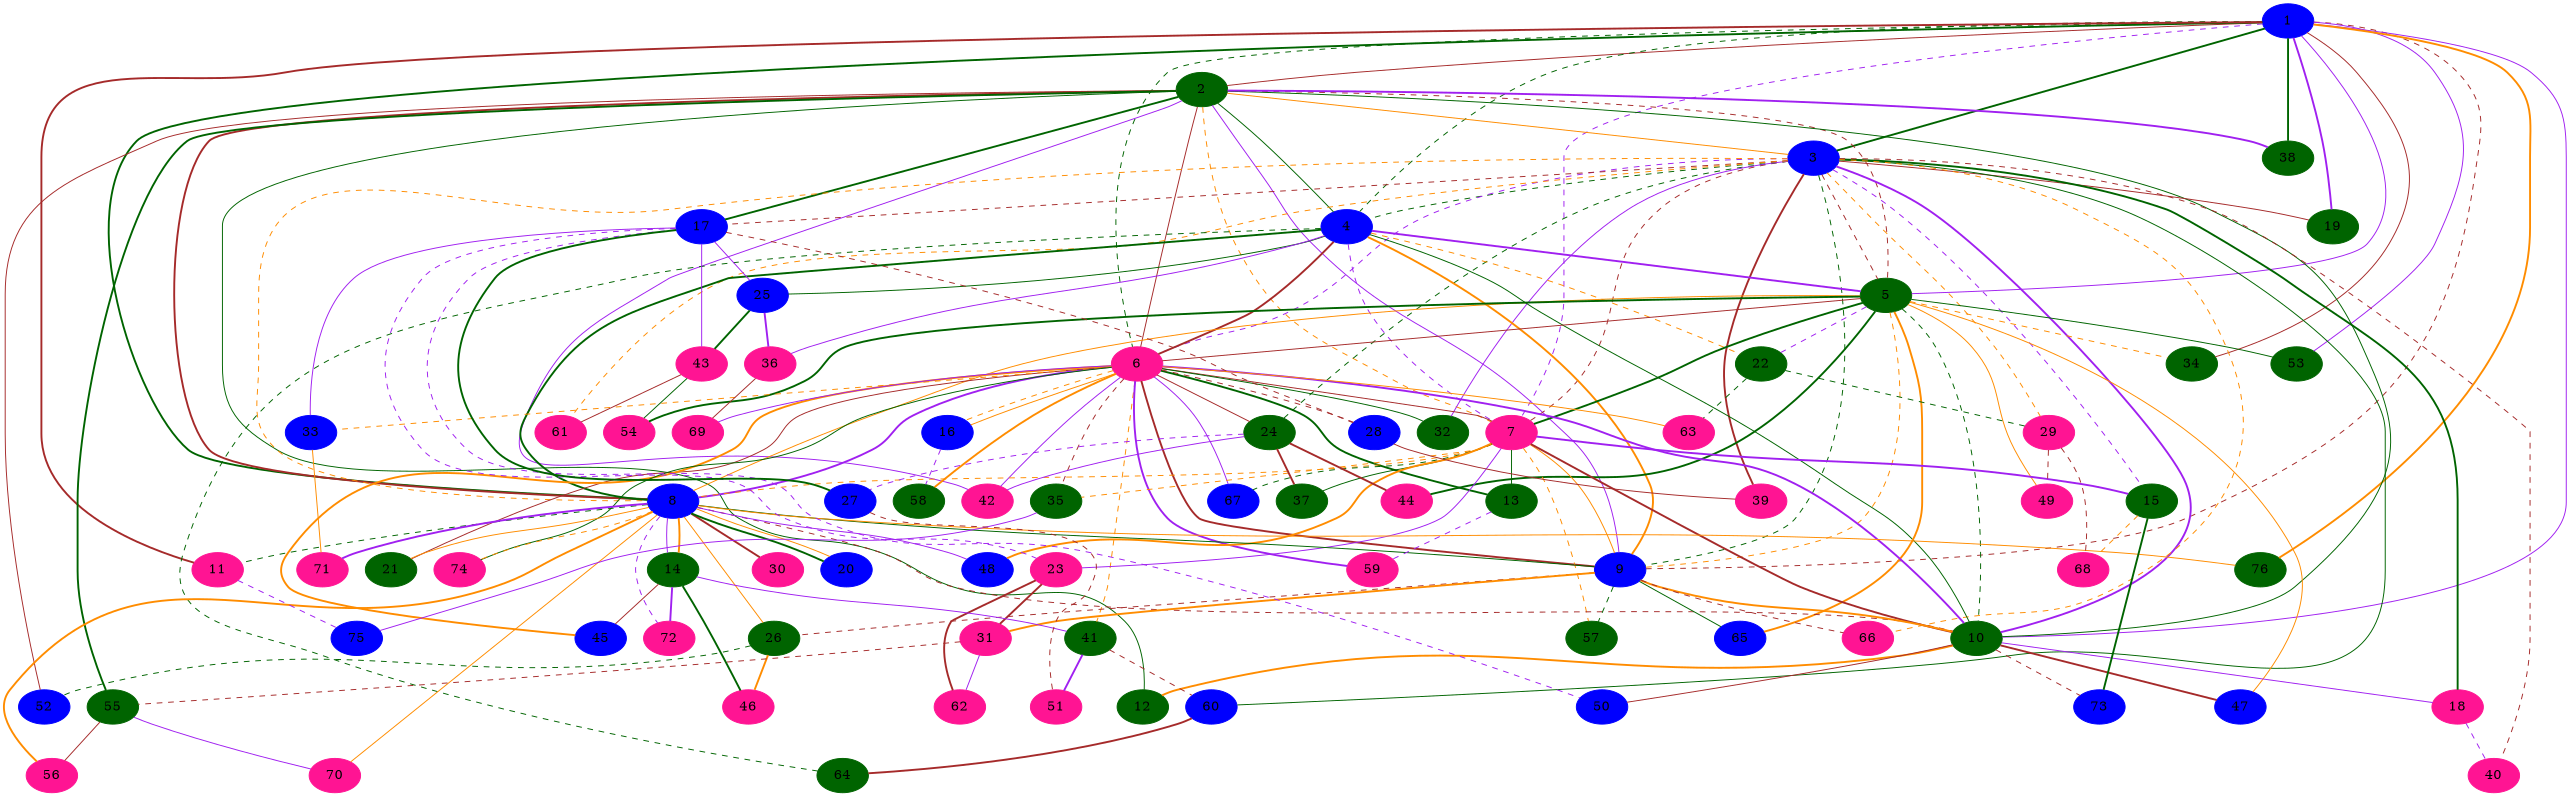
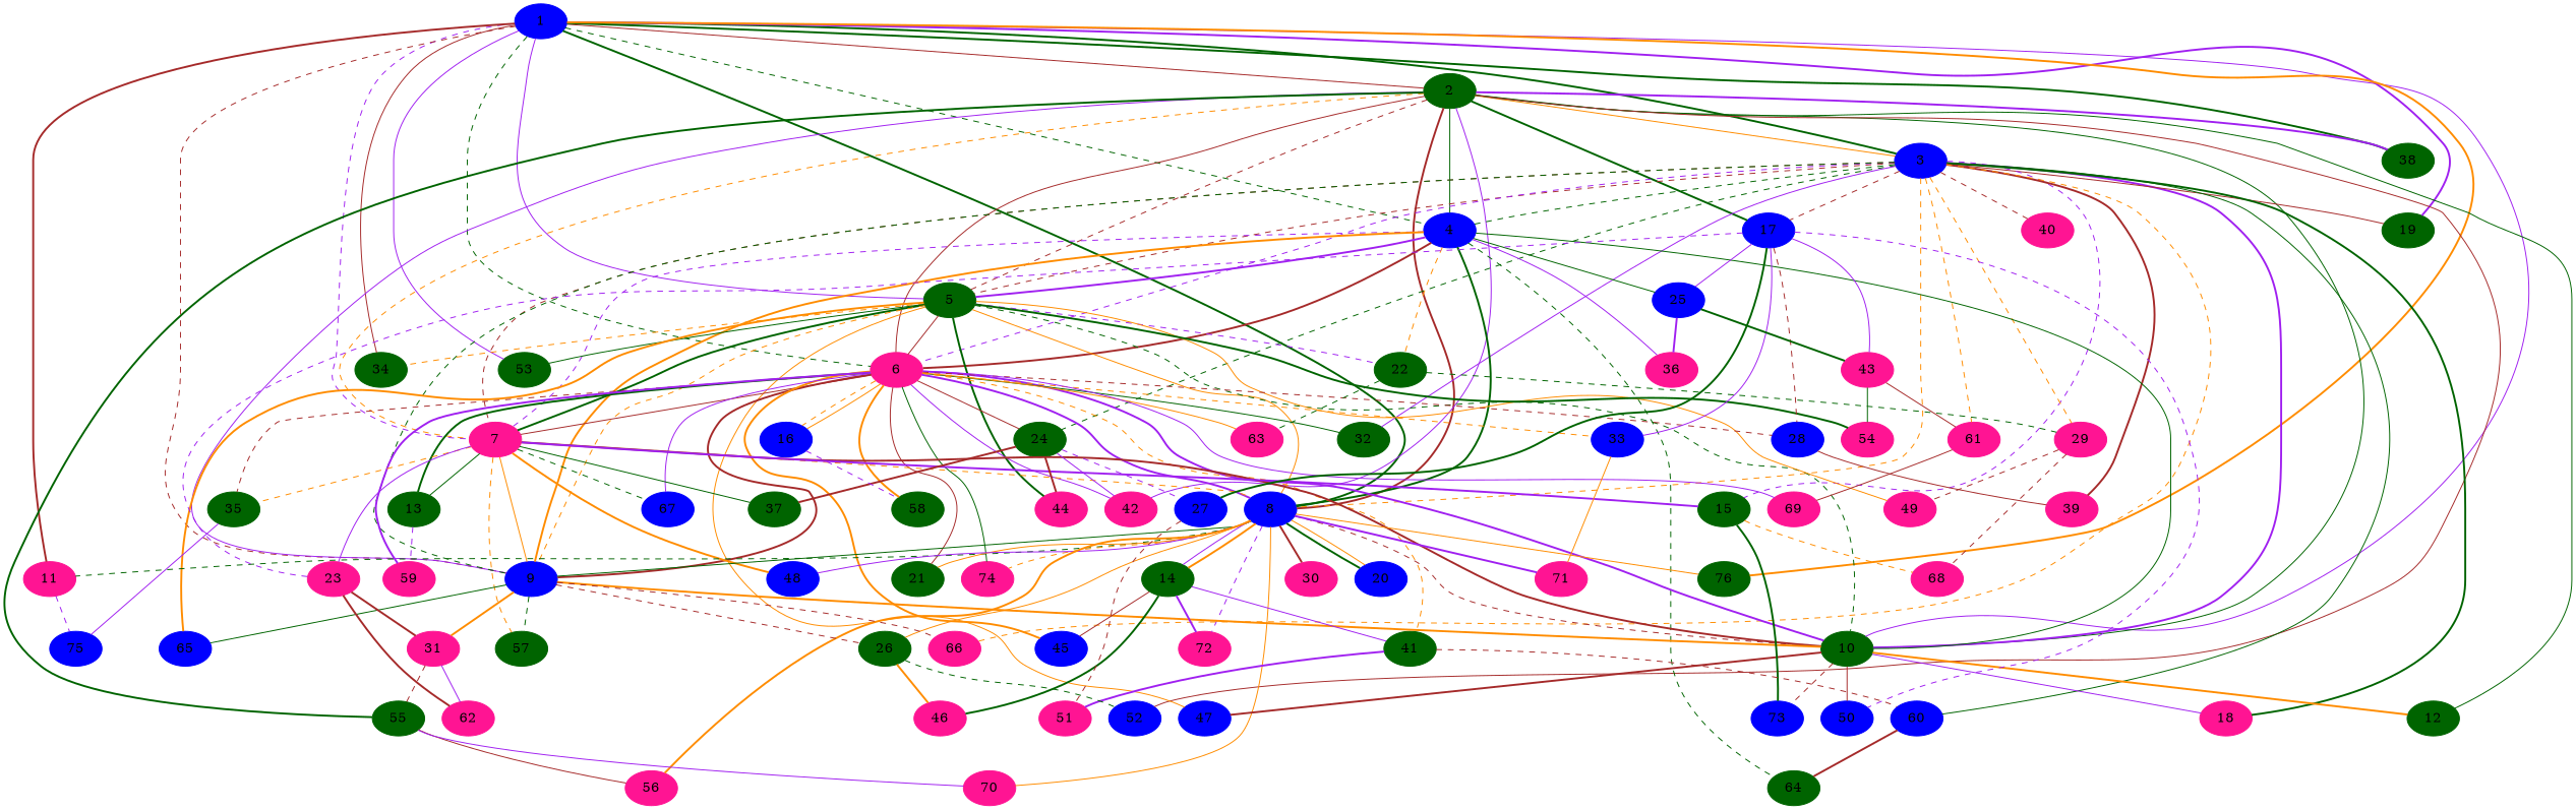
  graph {
    node [color=deeppink style=filled]
    edge [color=purple style=solid]
    1 [color=blue]
    2 [color=darkgreen]
    3 [color=blue]
    4 [color=blue]
    5 [color=darkgreen]
    6
    7
    8 [color=blue]
    9 [color=blue]
    10 [color=darkgreen]
    11
    19 [color=darkgreen]
    34 [color=darkgreen]
    38 [color=darkgreen]
    53 [color=darkgreen]
    76 [color=darkgreen]
    12 [color=darkgreen]
    17 [color=blue]
    42
    52 [color=blue]
    55 [color=darkgreen]
    15 [color=darkgreen]
    18
    24 [color=darkgreen]
    29
    32 [color=darkgreen]
    39
    40
    60 [color=blue]
    61
    66
    22 [color=darkgreen]
    25 [color=blue]
    36
    64 [color=darkgreen]
    44
    47 [color=blue]
    49
    54
    65 [color=blue]
    13 [color=darkgreen]
    16 [color=blue]
    21 [color=darkgreen]
    28 [color=blue]
    33 [color=blue]
    35 [color=darkgreen]
    41 [color=darkgreen]
    45 [color=blue]
    58 [color=darkgreen]
    59
    63
    67 [color=blue]
    69
    74
    23
    37 [color=darkgreen]
    48 [color=blue]
    57 [color=darkgreen]
    30
    14 [color=darkgreen]
    20 [color=blue]
    26 [color=darkgreen]
    56
    70
    71
    72
    31
    50 [color=blue]
    73 [color=blue]
    75 [color=blue]
    27 [color=blue]
    43
    68
    51
    62
    46
    1 -- 2 [color=brown]
    1 -- 3 [color=darkgreen style=bold]
    1 -- 4 [color=darkgreen style=dashed]
    1 -- 5
    1 -- 6 [color=darkgreen style=dashed]
    1 -- 7 [style=dashed]
    1 -- 8 [color=darkgreen style=bold]
    1 -- 9 [color=brown style=dashed]
    1 -- 10
    1 -- 11 [color=brown style=bold]
    1 -- 19 [style=bold]
    1 -- 34 [color=brown]
    1 -- 38 [color=darkgreen style=bold]
    1 -- 53
    1 -- 76 [color=darkorange style=bold]
    2 -- 3 [color=darkorange]
    2 -- 4 [color=darkgreen]
    2 -- 5 [color=brown style=dashed]
    2 -- 6 [color=brown]
    2 -- 7 [color=darkorange style=dashed]
    2 -- 8 [color=brown style=bold]
    2 -- 9
    2 -- 10 [color=darkgreen]
    2 -- 38 [style=bold]
    2 -- 12 [color=darkgreen]
    2 -- 17 [color=darkgreen style=bold]
    2 -- 42
    2 -- 52 [color=brown]
    2 -- 55 [color=darkgreen style=bold]
    3 -- 4 [color=darkgreen style=dashed]
    3 -- 5 [color=brown style=dashed]
    3 -- 6 [style=dashed]
    3 -- 7 [color=brown style=dashed]
    3 -- 8 [color=darkorange style=dashed]
    3 -- 9 [color=darkgreen style=dashed]
    3 -- 10 [style=bold]
    3 -- 19 [color=brown]
    3 -- 17 [color=brown style=dashed]
    3 -- 15 [style=dashed]
    3 -- 18 [color=darkgreen style=bold]
    3 -- 24 [color=darkgreen style=dashed]
    3 -- 29 [color=darkorange style=dashed]
    3 -- 32
    3 -- 39 [color=brown style=bold]
    3 -- 40 [color=brown style=dashed]
    3 -- 60 [color=darkgreen]
    3 -- 61 [color=darkorange style=dashed]
    3 -- 66 [color=darkorange style=dashed]
    4 -- 5 [style=bold]
    4 -- 6 [color=brown style=bold]
    4 -- 7 [style=dashed]
    4 -- 8 [color=darkgreen style=bold]
    4 -- 9 [color=darkorange style=bold]
    4 -- 10 [color=darkgreen]
    4 -- 22 [color=darkorange style=dashed]
    4 -- 25 [color=darkgreen]
    4 -- 36
    4 -- 64 [color=darkgreen style=dashed]
    5 -- 6 [color=brown]
    5 -- 7 [color=darkgreen style=bold]
    5 -- 8 [color=darkorange]
    5 -- 9 [color=darkorange style=dashed]
    5 -- 10 [color=darkgreen style=dashed]
    5 -- 34 [color=darkorange style=dashed]
    5 -- 53 [color=darkgreen]
    5 -- 22 [style=dashed]
    5 -- 44 [color=darkgreen style=bold]
    5 -- 47 [color=darkorange]
    5 -- 49 [color=darkorange]
    5 -- 54 [color=darkgreen style=bold]
    5 -- 65 [color=darkorange style=bold]
    6 -- 7 [color=brown]
    6 -- 8 [style=bold]
    6 -- 9 [color=brown style=bold]
    6 -- 10 [style=bold]
    6 -- 42
    6 -- 24 [color=brown]
    6 -- 32 [color=darkgreen]
    6 -- 13 [color=darkgreen style=bold]
    6 -- 16 [color=darkorange style=dashed]
    6 -- 16 [color=darkorange]
    6 -- 21 [color=brown]
    6 -- 28 [color=brown style=dashed]
    6 -- 33 [color=darkorange style=dashed]
    6 -- 35 [color=brown style=dashed]
    6 -- 41 [color=darkorange style=dashed]
    6 -- 45 [color=darkorange style=bold]
    6 -- 58 [color=darkorange style=bold]
    6 -- 59 [style=bold]
    6 -- 63 [color=darkorange]
    6 -- 67
    6 -- 69
    6 -- 74 [color=darkgreen]
    7 -- 8 [color=darkorange style=dashed]
    7 -- 9 [color=darkorange]
    7 -- 10 [color=brown style=bold]
    7 -- 15 [style=bold]
    7 -- 13 [color=darkgreen]
    7 -- 35 [color=darkorange style=dashed]
    7 -- 67 [color=darkgreen style=dashed]
    7 -- 23
    7 -- 37 [color=darkgreen]
    7 -- 48 [color=darkorange style=bold]
    7 -- 57 [color=darkorange style=dashed]
    8 -- 9 [color=darkgreen]
    8 -- 10 [color=brown style=dashed]
    8 -- 11 [color=darkgreen style=dashed]
    8 -- 76 [color=darkorange]
    8 -- 21 [color=darkorange]
    8 -- 74 [color=darkorange style=dashed]
    8 -- 48
    8 -- 30 [color=brown style=bold]
    8 -- 14
    8 -- 14 [color=darkorange style=bold]
    8 -- 20 [color=darkgreen style=bold]
    8 -- 20 [color=darkorange]
    8 -- 26 [color=darkorange]
    8 -- 56 [color=darkorange style=bold]
    8 -- 70 [color=darkorange]
    8 -- 71 [style=bold]
    8 -- 72 [style=dashed]
    9 -- 10 [color=darkorange style=bold]
    9 -- 66 [color=brown style=dashed]
    9 -- 65 [color=darkgreen]
    9 -- 57 [color=darkgreen style=dashed]
    9 -- 26 [color=brown style=dashed]
    9 -- 31 [color=darkorange style=bold]
    10 -- 12 [color=darkorange style=bold]
    10 -- 18
    10 -- 47 [color=brown style=bold]
    10 -- 50 [color=brown]
    10 -- 73 [color=brown style=dashed]
    11 -- 75 [style=dashed]
    17 -- 25
    17 -- 28 [color=brown style=dashed]
    17 -- 33
    17 -- 23 [style=dashed]
    17 -- 50 [style=dashed]
    17 -- 27 [color=darkgreen style=bold]
    17 -- 43
    55 -- 56 [color=brown]
    55 -- 70
    15 -- 73 [color=darkgreen style=bold]
    15 -- 68 [color=darkorange style=dashed]
-   18 -- 40 [style=dashed]
    24 -- 42
    24 -- 44 [color=brown style=bold]
    24 -- 37 [color=brown style=bold]
    24 -- 27 [style=dashed]
    29 -- 49 [color=brown style=dashed]
    29 -- 68 [color=brown style=dashed]
    60 -- 64 [color=brown style=bold]
-   36 -- 69 [color=brown]
+   61 -- 69 [color=brown]
    22 -- 29 [color=darkgreen style=dashed]
    22 -- 63 [color=darkgreen style=dashed]
    25 -- 36 [style=bold]
    25 -- 43 [color=darkgreen style=bold]
    13 -- 59 [style=dashed]
    16 -- 58 [style=dashed]
    28 -- 39 [color=brown]
    33 -- 71 [color=darkorange]
    35 -- 75
    41 -- 60 [color=brown style=dashed]
    41 -- 51 [style=bold]
    23 -- 31 [color=brown style=bold]
    23 -- 62 [color=brown style=bold]
    14 -- 41
    14 -- 45 [color=brown]
    14 -- 72 [style=bold]
    14 -- 46 [color=darkgreen style=bold]
    26 -- 52 [color=darkgreen style=dashed]
    26 -- 46 [color=darkorange style=bold]
    31 -- 55 [color=brown style=dashed]
    31 -- 62
    27 -- 51 [color=brown style=dashed]
    43 -- 61 [color=brown]
    43 -- 54 [color=darkgreen]
  }
